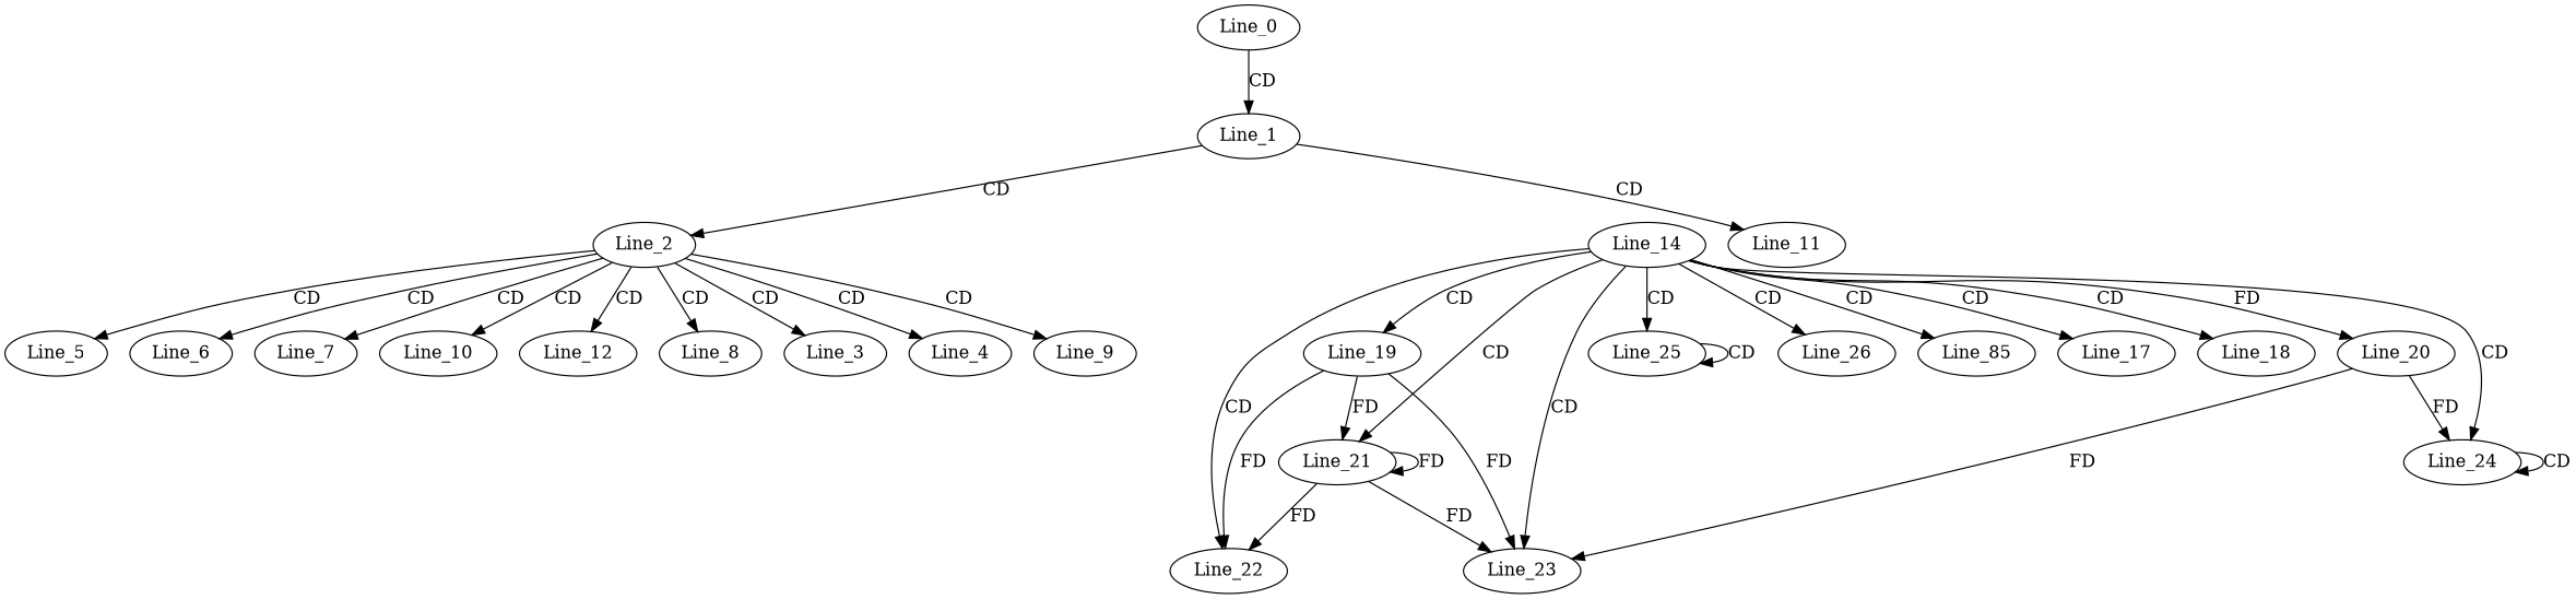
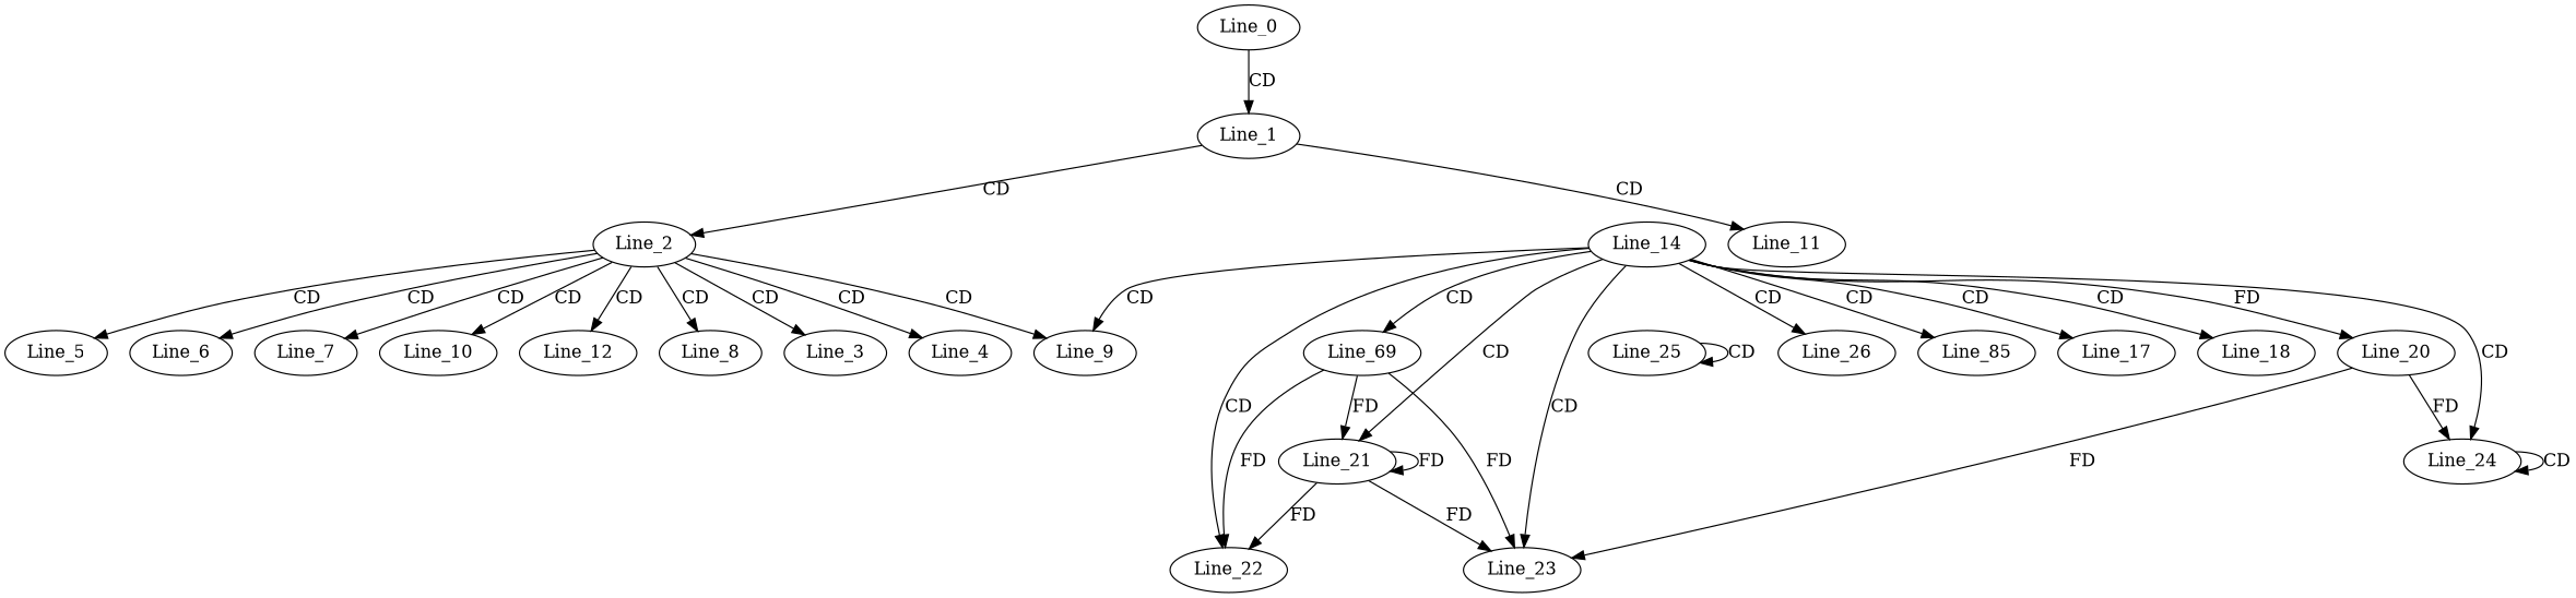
  digraph {
    Line_0
    Line_1
    Line_2
    Line_11
    Line_3
    Line_4
    Line_5
    Line_6
    Line_7
    Line_8
    Line_9
    Line_10
    Line_12
    n14 [label=Line_85]
    Line_14
    Line_17
    Line_18
-   Line_19
+   Line_19 [label=Line_69]
    Line_20
    Line_21
    Line_22
    Line_23
    Line_24
    Line_25
    Line_26
    Line_0 -> Line_1 [label=CD]
    Line_1 -> Line_2 [label=CD]
    Line_1 -> Line_11 [label=CD]
    Line_2 -> Line_3 [label=CD]
    Line_2 -> Line_4 [label=CD]
    Line_2 -> Line_5 [label=CD]
    Line_2 -> Line_6 [label=CD]
    Line_2 -> Line_7 [label=CD]
    Line_2 -> Line_8 [label=CD]
    Line_2 -> Line_9 [label=CD]
    Line_2 -> Line_10 [label=CD]
    Line_2 -> Line_12 [label=CD]
    Line_14 -> n14 [label=CD]
    Line_14 -> Line_17 [label=CD]
    Line_14 -> Line_18 [label=CD]
    Line_14 -> Line_19 [label=CD]
    Line_14 -> Line_20 [label=FD]
    Line_14 -> Line_21 [label=CD]
    Line_14 -> Line_22 [label=CD]
    Line_14 -> Line_23 [label=CD]
    Line_14 -> Line_24 [label=CD]
-   Line_14 -> Line_25 [label=CD]
+   Line_14 -> Line_9 [label=CD]
    Line_14 -> Line_26 [label=CD]
    Line_19 -> Line_21 [label=FD]
    Line_19 -> Line_22 [label=FD]
    Line_19 -> Line_23 [label=FD]
    Line_20 -> Line_23 [label=FD]
    Line_20 -> Line_24 [label=FD]
    Line_21 -> Line_21 [label=FD]
    Line_21 -> Line_22 [label=FD]
    Line_21 -> Line_23 [label=FD]
    Line_24 -> Line_24 [label=CD]
    Line_25 -> Line_25 [label=CD]
  }
